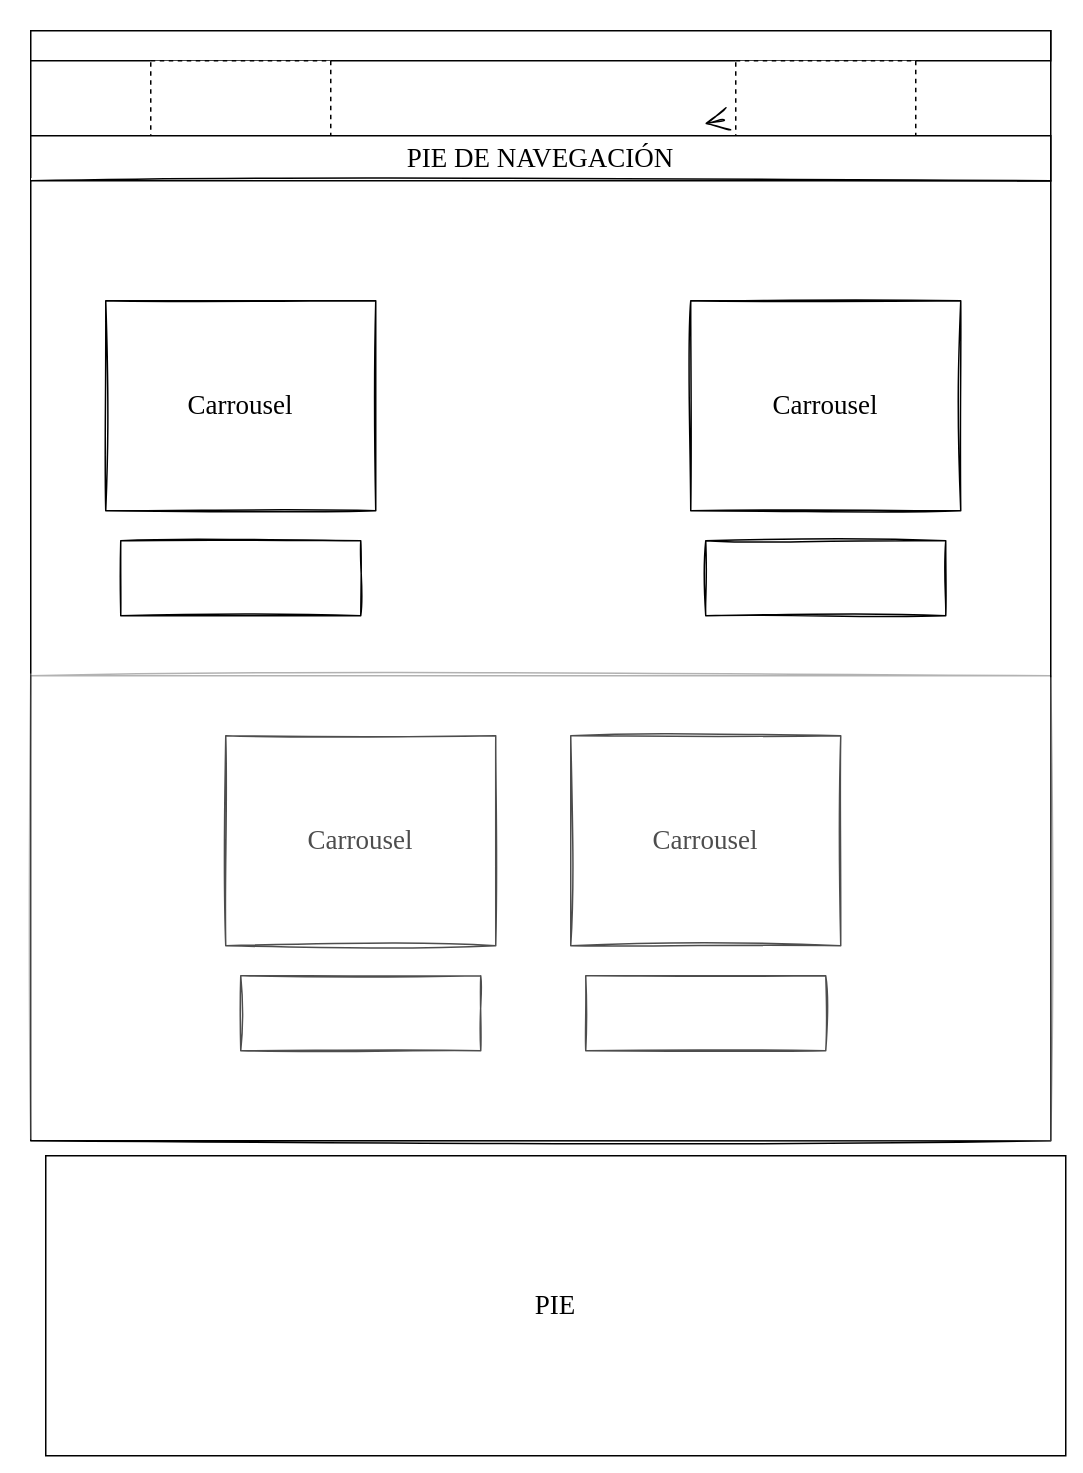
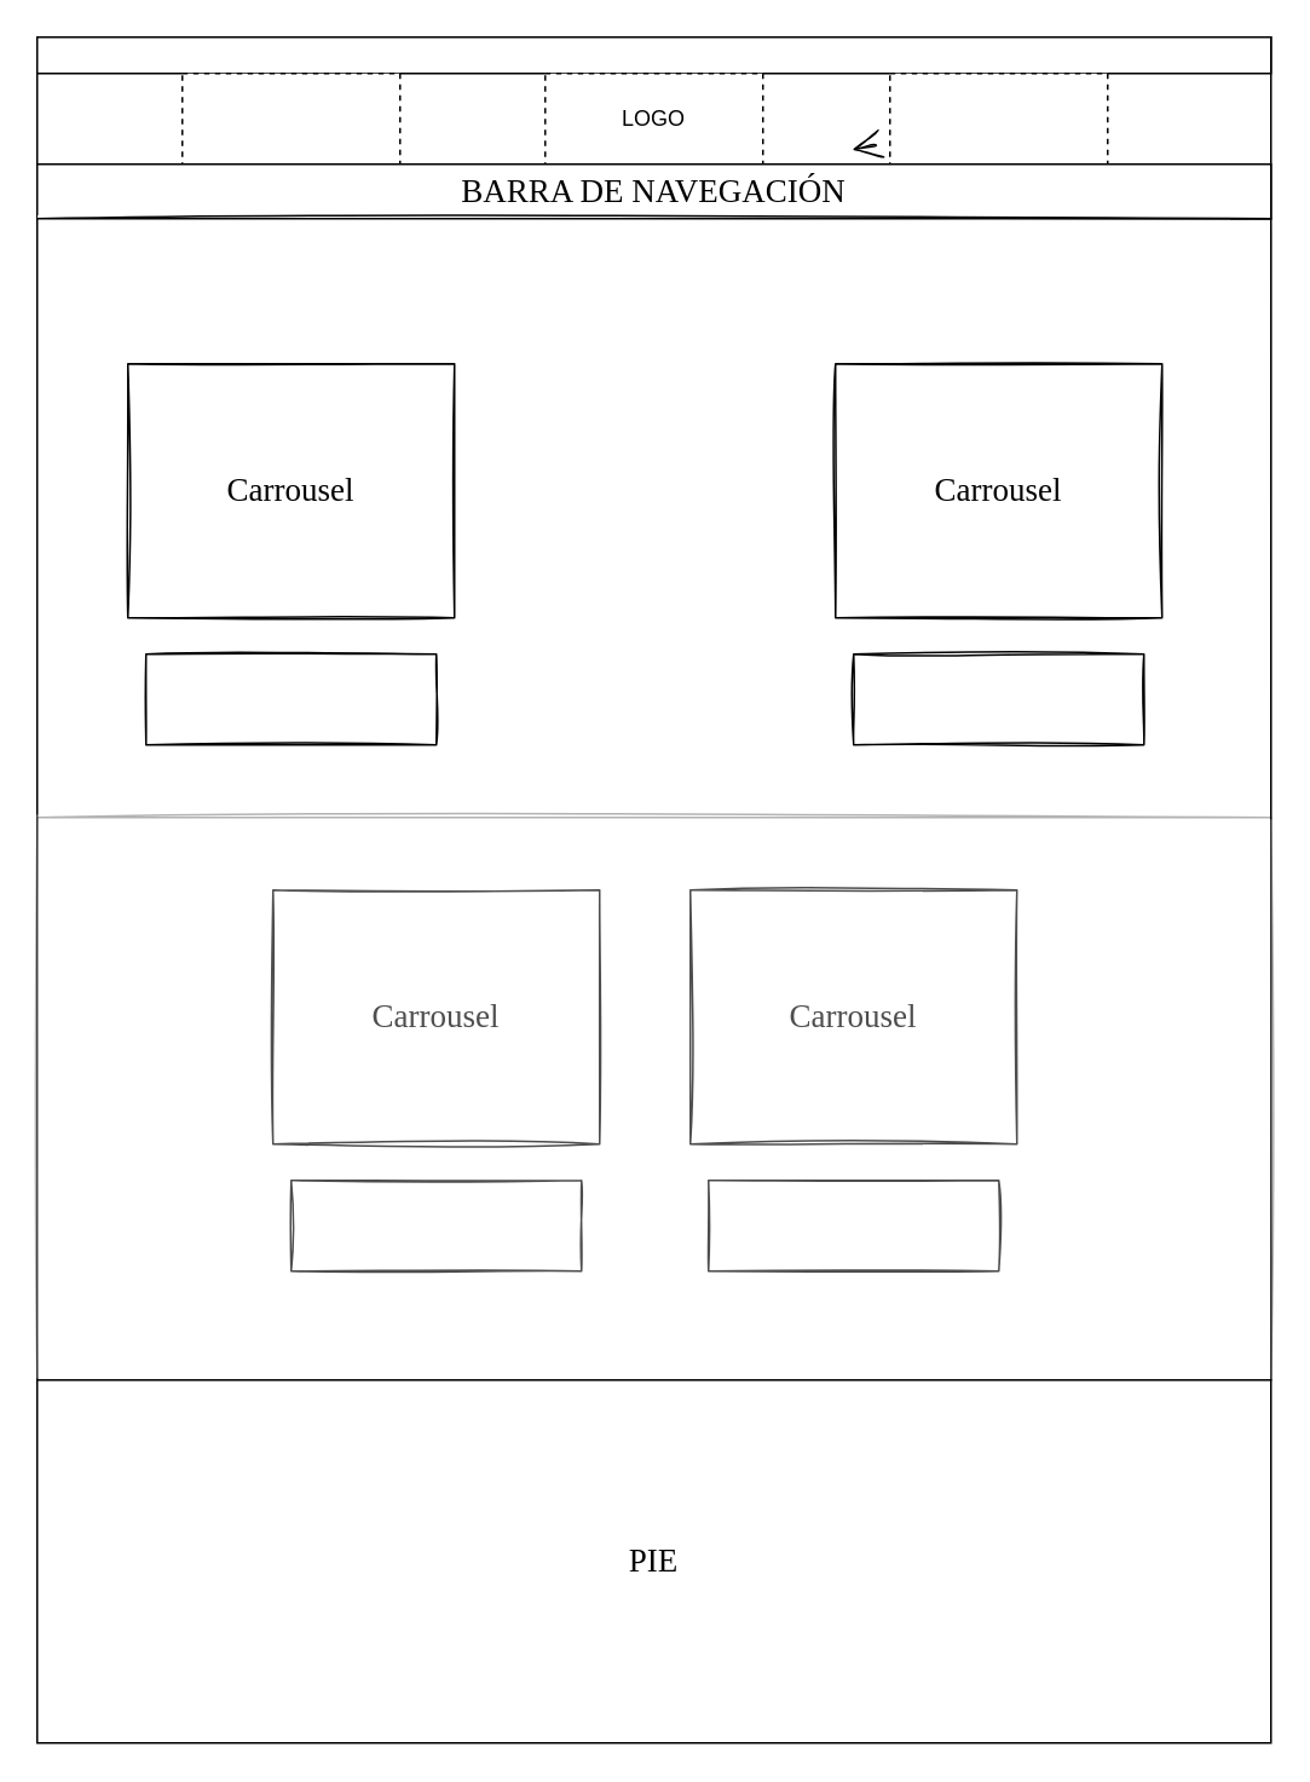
  <mxCell id="0" />
  <mxCell id="1" parent="0" />
  <mxCell id="2" value="" style="whiteSpace=wrap;html=1;hachureGap=4;pointerEvents=0;fontFamily=Architects Daughter;fontSource=https%3A%2F%2Ffonts.googleapis.com%2Fcss%3Ffamily%3DArchitects%2BDaughter;fontSize=18;" vertex="1" parent="1"><mxGeometry x="20" y="20" width="680" height="100" as="geometry" /></mxCell>
  <mxCell id="3" value="" style="rounded=0;whiteSpace=wrap;html=1;hachureGap=4;pointerEvents=0;fontFamily=Architects Daughter;fontSource=https%3A%2F%2Ffonts.googleapis.com%2Fcss%3Ffamily%3DArchitects%2BDaughter;fontSize=18;" vertex="1" parent="1"><mxGeometry x="20" y="20" width="680" height="20" as="geometry" /></mxCell>
  <mxCell id="4" value="" style="rounded=0;whiteSpace=wrap;html=1;shadow=0;dashed=1;" vertex="1" parent="1"><mxGeometry x="100" y="40" width="120" height="50" as="geometry" /></mxCell>
+ <mxCell id="5" value="LOGO" style="rounded=0;whiteSpace=wrap;html=1;shadow=0;dashed=1;" vertex="1" parent="1"><mxGeometry x="300" y="40" width="120" height="50" as="geometry" /></mxCell>
  <mxCell id="6" value="" style="edgeStyle=none;curved=1;rounded=0;sketch=1;hachureGap=4;orthogonalLoop=1;jettySize=auto;html=1;fontFamily=Architects Daughter;fontSource=https%3A%2F%2Ffonts.googleapis.com%2Fcss%3Ffamily%3DArchitects%2BDaughter;fontSize=18;endArrow=open;startSize=14;endSize=14;sourcePerimeterSpacing=8;targetPerimeterSpacing=8;" edge="1" parent="1" source="7"><mxGeometry relative="1" as="geometry"><mxPoint x="469.25" y="82" as="targetPoint" /></mxGeometry></mxCell>
  <mxCell id="7" value="" style="rounded=0;whiteSpace=wrap;html=1;shadow=0;dashed=1;" vertex="1" parent="1"><mxGeometry x="490" y="40" width="120" height="50" as="geometry" /></mxCell>
- <mxCell id="8" value="PIE DE NAVEGACIÓN" style="rounded=0;whiteSpace=wrap;html=1;hachureGap=4;pointerEvents=0;fontFamily=Architects Daughter;fontSource=https%3A%2F%2Ffonts.googleapis.com%2Fcss%3Ffamily%3DArchitects%2BDaughter;fontSize=18;" vertex="1" parent="1"><mxGeometry x="20" y="90" width="680" height="30" as="geometry" /></mxCell>
+ <mxCell id="8" value="BARRA DE NAVEGACIÓN" style="rounded=0;whiteSpace=wrap;html=1;hachureGap=4;pointerEvents=0;fontFamily=Architects Daughter;fontSource=https%3A%2F%2Ffonts.googleapis.com%2Fcss%3Ffamily%3DArchitects%2BDaughter;fontSize=18;" vertex="1" parent="1"><mxGeometry x="20" y="90" width="680" height="30" as="geometry" /></mxCell>
  <mxCell id="9" value="" style="rounded=0;whiteSpace=wrap;html=1;sketch=1;hachureGap=4;pointerEvents=0;fontFamily=Architects Daughter;fontSource=https%3A%2F%2Ffonts.googleapis.com%2Fcss%3Ffamily%3DArchitects%2BDaughter;fontSize=18;" vertex="1" parent="1"><mxGeometry x="20" y="120" width="680" height="640" as="geometry" /></mxCell>
  <mxCell id="10" value="Carrousel" style="rounded=0;whiteSpace=wrap;html=1;sketch=1;hachureGap=4;pointerEvents=0;fontFamily=Architects Daughter;fontSource=https%3A%2F%2Ffonts.googleapis.com%2Fcss%3Ffamily%3DArchitects%2BDaughter;fontSize=18;" vertex="1" parent="1"><mxGeometry x="70" y="200" width="180" height="140" as="geometry" /></mxCell>
  <mxCell id="11" value="&lt;span&gt;Carrousel&lt;/span&gt;" style="rounded=0;whiteSpace=wrap;html=1;sketch=1;hachureGap=4;pointerEvents=0;fontFamily=Architects Daughter;fontSource=https://fonts.googleapis.com/css?family=Architects+Daughter;fontSize=18;" vertex="1" parent="1"><mxGeometry x="460" y="200" width="180" height="140" as="geometry" /></mxCell>
  <mxCell id="12" value="&lt;span&gt;Carrousel&lt;/span&gt;" style="rounded=0;whiteSpace=wrap;html=1;sketch=1;hachureGap=4;pointerEvents=0;fontFamily=Architects Daughter;fontSource=https://fonts.googleapis.com/css?family=Architects+Daughter;fontSize=18;" vertex="1" parent="1"><mxGeometry x="150" y="490" width="180" height="140" as="geometry" /></mxCell>
  <mxCell id="13" value="&lt;span&gt;Carrousel&lt;/span&gt;" style="rounded=0;whiteSpace=wrap;html=1;sketch=1;hachureGap=4;pointerEvents=0;fontFamily=Architects Daughter;fontSource=https://fonts.googleapis.com/css?family=Architects+Daughter;fontSize=18;" vertex="1" parent="1"><mxGeometry x="380" y="490" width="180" height="140" as="geometry" /></mxCell>
  <mxCell id="14" value="" style="rounded=0;whiteSpace=wrap;html=1;sketch=1;hachureGap=4;pointerEvents=0;fontFamily=Architects Daughter;fontSource=https%3A%2F%2Ffonts.googleapis.com%2Fcss%3Ffamily%3DArchitects%2BDaughter;fontSize=18;" vertex="1" parent="1"><mxGeometry x="80" y="360" width="160" height="50" as="geometry" /></mxCell>
  <mxCell id="15" value="" style="rounded=0;whiteSpace=wrap;html=1;sketch=1;hachureGap=4;pointerEvents=0;fontFamily=Architects Daughter;fontSource=https%3A%2F%2Ffonts.googleapis.com%2Fcss%3Ffamily%3DArchitects%2BDaughter;fontSize=18;" vertex="1" parent="1"><mxGeometry x="470" y="360" width="160" height="50" as="geometry" /></mxCell>
  <mxCell id="16" value="" style="rounded=0;whiteSpace=wrap;html=1;sketch=1;hachureGap=4;pointerEvents=0;fontFamily=Architects Daughter;fontSource=https%3A%2F%2Ffonts.googleapis.com%2Fcss%3Ffamily%3DArchitects%2BDaughter;fontSize=18;" vertex="1" parent="1"><mxGeometry x="160" y="650" width="160" height="50" as="geometry" /></mxCell>
  <mxCell id="17" value="" style="rounded=0;whiteSpace=wrap;html=1;sketch=1;hachureGap=4;pointerEvents=0;fontFamily=Architects Daughter;fontSource=https%3A%2F%2Ffonts.googleapis.com%2Fcss%3Ffamily%3DArchitects%2BDaughter;fontSize=18;" vertex="1" parent="1"><mxGeometry x="390" y="650" width="160" height="50" as="geometry" /></mxCell>
  <mxCell id="18" value="" style="rounded=0;whiteSpace=wrap;html=1;sketch=1;hachureGap=4;pointerEvents=0;fontFamily=Architects Daughter;fontSource=https%3A%2F%2Ffonts.googleapis.com%2Fcss%3Ffamily%3DArchitects%2BDaughter;fontSize=18;opacity=30;" vertex="1" parent="1"><mxGeometry x="20" y="450" width="680" height="310" as="geometry" /></mxCell>
- <mxCell id="19" value="PIE" style="rounded=0;whiteSpace=wrap;html=1;sketch=0;hachureGap=4;pointerEvents=0;fontFamily=Architects Daughter;fontSource=https%3A%2F%2Ffonts.googleapis.com%2Fcss%3Ffamily%3DArchitects%2BDaughter;fontSize=18;" vertex="1" parent="1"><mxGeometry x="30" y="770" width="680" height="200" as="geometry" /></mxCell>
+ <mxCell id="19" value="PIE" style="rounded=0;whiteSpace=wrap;html=1;sketch=0;hachureGap=4;pointerEvents=0;fontFamily=Architects Daughter;fontSource=https%3A%2F%2Ffonts.googleapis.com%2Fcss%3Ffamily%3DArchitects%2BDaughter;fontSize=18;" vertex="1" parent="1"><mxGeometry x="20" y="760" width="680" height="200" as="geometry" /></mxCell>
